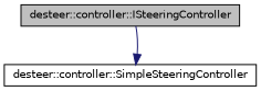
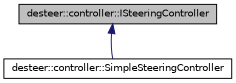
  digraph {
    node [color=black fontname=Helvetica fontsize=10 shape=record style=filled]
    n1 [fillcolor=grey75 fontcolor=black height=0.2 label="desteer::controller::ISteeringController" width=0.4]
    n2 [fillcolor=white height=0.2 label="desteer::controller::SimpleSteeringController" width=0.4]
-   n2 -> n1 [color=midnightblue dir=back fontname=Helvetica fontsize=10 labelfontname=Helvetica labelfontsize=10 style=solid]
+   n1 -> n2 [color=midnightblue dir=back fontname=Helvetica fontsize=10 labelfontname=Helvetica labelfontsize=10 style=solid]
  }
